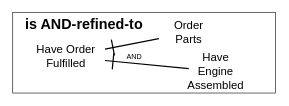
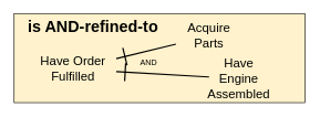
  <mxCell id="0" />
  <mxCell id="1" parent="0" />
- <mxCell id="2" value="&lt;font&gt;&lt;b&gt;is AND-refined-to&lt;/b&gt;&lt;/font&gt;" style="rounded=0;whiteSpace=wrap;html=1;align=left;fontSize=24;spacingLeft=19;horizontal=1;verticalAlign=top;" parent="1" vertex="1"><mxGeometry x="20" y="20" width="439" height="134.84" as="geometry" /></mxCell>
- <mxCell id="3" value="Order Parts" style="text;html=1;align=center;verticalAlign=middle;whiteSpace=wrap;rounded=0;fontSize=19;" parent="1" vertex="1"><mxGeometry x="264" y="39.16" width="100" height="30" as="geometry" /></mxCell>
- <mxCell id="4" value="Have Order Fulfilled" style="text;html=1;align=center;verticalAlign=middle;whiteSpace=wrap;rounded=0;fontSize=19;" parent="1" vertex="1"><mxGeometry x="44" y="59.16" width="130" height="70" as="geometry" /></mxCell>
+ <mxCell id="2" value="&lt;font&gt;&lt;b&gt;is AND-refined-to&lt;/b&gt;&lt;/font&gt;" style="rounded=0;whiteSpace=wrap;html=1;align=left;fontSize=24;spacingLeft=19;horizontal=1;verticalAlign=top;fillColor=#fff2cc;" parent="1" vertex="1"><mxGeometry x="20" y="20" width="439" height="134.84" as="geometry" /></mxCell>
+ <mxCell id="3" value="Acquire Parts" style="text;html=1;align=center;verticalAlign=middle;whiteSpace=wrap;rounded=0;fontSize=19;" parent="1" vertex="1"><mxGeometry x="264" y="39.16" width="100" height="30" as="geometry" /></mxCell>
+ <mxCell id="4" value="Have Order Fulfilled" style="text;html=1;align=center;verticalAlign=middle;whiteSpace=wrap;rounded=0;fontSize=19;" parent="1" vertex="1"><mxGeometry x="44" y="69.16" width="130" height="70" as="geometry" /></mxCell>
  <mxCell id="5" value="" style="endArrow=ERone;html=1;strokeWidth=2;endFill=0;endSize=24;" parent="1" source="3" target="4" edge="1"><mxGeometry width="50" height="50" relative="1" as="geometry"><mxPoint x="5" y="220" as="sourcePoint" /><mxPoint x="63" y="177" as="targetPoint" /></mxGeometry></mxCell>
  <mxCell id="6" value="Have Engine Assembled" style="text;html=1;align=center;verticalAlign=middle;whiteSpace=wrap;rounded=0;fontSize=19;" parent="1" vertex="1"><mxGeometry x="314" y="108" width="90" height="21.16" as="geometry" /></mxCell>
  <mxCell id="7" value="" style="endArrow=ERone;html=1;strokeWidth=2;endFill=0;endSize=24;" parent="1" source="6" target="4" edge="1"><mxGeometry width="50" height="50" relative="1" as="geometry"><mxPoint x="167" y="91" as="sourcePoint" /><mxPoint x="273" y="98" as="targetPoint" /></mxGeometry></mxCell>
  <mxCell id="8" value="AND" style="text;html=1;align=center;verticalAlign=middle;whiteSpace=wrap;rounded=0;" parent="1" vertex="1"><mxGeometry x="193" y="80" width="60" height="30" as="geometry" /></mxCell>
